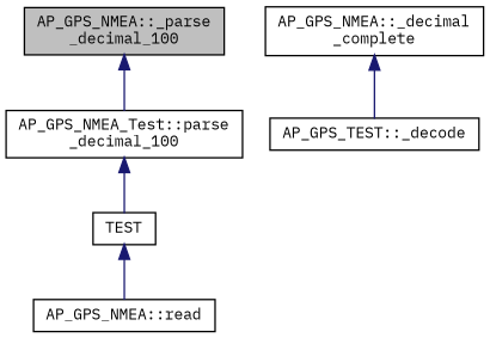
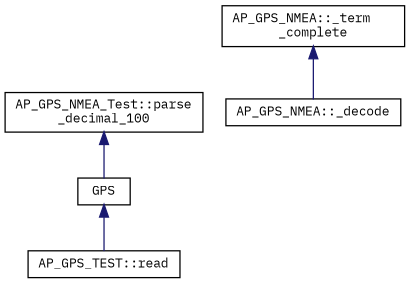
  digraph {
    fontname="IBM Plex Mono"
    rankdir=TB
    node [color=black fillcolor=white fontname="IBM Plex Mono" fontsize=10 shape=record style=filled]
    edge [color=midnightblue dir=back fontname="IBM Plex Mono" fontsize=10 labelfontname=Helvetica labelfontsize=10 style=solid]
-   n1 [fillcolor=grey75 fontcolor=black height=0.2 label="AP_GPS_NMEA::_parse\l_decimal_100" width=0.4]
    n2 [height=0.2 label="AP_GPS_NMEA_Test::parse\l_decimal_100" width=0.4]
-   n3 [height=0.2 label="AP_GPS_NMEA::_decimal\l_complete" width=0.4]
-   n4 [height=0.2 label="AP_GPS_TEST::_decode" width=0.4]
-   n5 [height=0.2 label=TEST width=0.4]
-   n6 [height=0.2 label="AP_GPS_NMEA::read" width=0.4]
-   n1 -> n2
+   n3 [height=0.2 label="AP_GPS_NMEA::_term\l_complete" width=0.4]
+   n4 [height=0.2 label="AP_GPS_NMEA::_decode" width=0.4]
+   n5 [height=0.2 label=GPS width=0.4]
+   n6 [height=0.2 label="AP_GPS_TEST::read" width=0.4]
    n2 -> n5
    n3 -> n4
    n5 -> n6
  }
